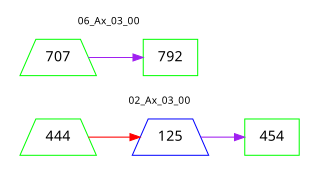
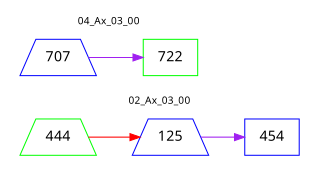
  digraph {
    fontname="Noto Sans"
    rankdir=LR
    node [color=green fontname="Noto Sans" shape=trapezium]
    edge [color=purple fontname="Noto Sans"]
    n1 [label=444]
    n2 [color=blue label=125]
-   n3 [label=454 shape=box]
-   n4 [label=707]
-   n5 [label=792 shape=box]
+   n3 [color=blue label=454 shape=box]
+   n4 [color=blue label=707]
+   n5 [label=722 shape=box]
    subgraph cluster_1 {
      color=white
      fontsize=10
      label="02_Ax_03_00"
      n1
      n2
      n3
    }
    subgraph cluster_2 {
      color=white
      fontsize=10
-     label="06_Ax_03_00"
+     label="04_Ax_03_00"
      n4
      n5
    }
    n1 -> n2 [color=red]
    n2 -> n3
    n4 -> n5
  }
